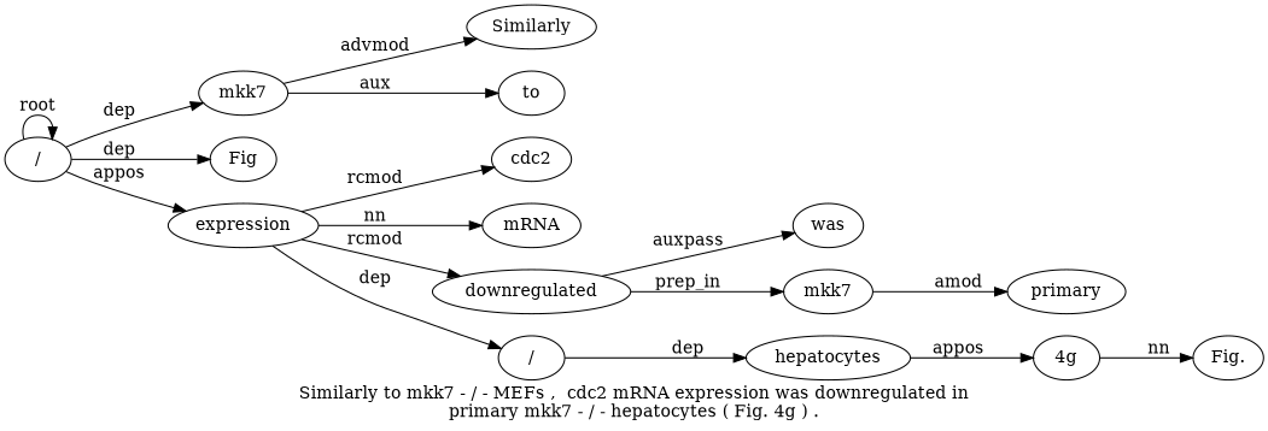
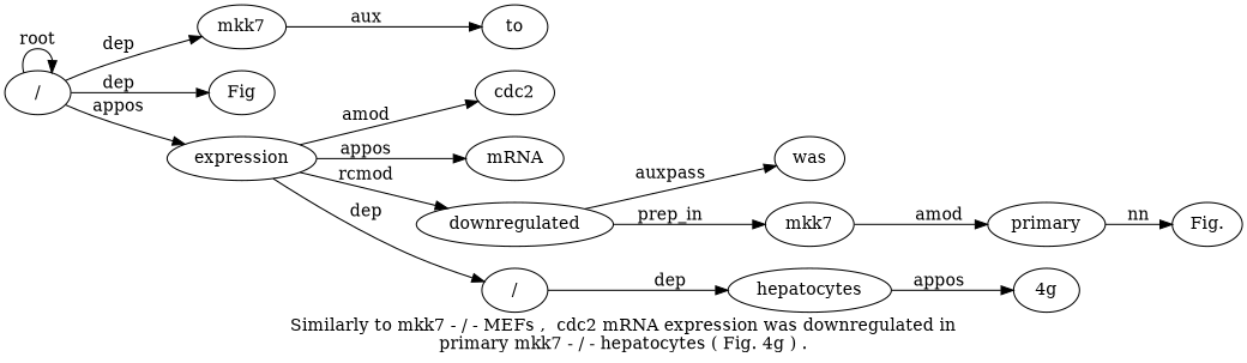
  digraph {
    label="Similarly to mkk7 - / - MEFs ,  cdc2 mRNA expression was downregulated in\nprimary mkk7 - / - hepatocytes ( Fig. 4g ) ."
    rankdir=LR
    node [fillcolor=white style=filled]
    n1 [label=mkk7]
-   n2 [label=Similarly]
    n3 [label=to]
    n4 [label="/"]
    n5 [label=Fig]
    n6 [label=expression]
    n7 [label=cdc2]
    n8 [label=mRNA]
    n9 [label=downregulated]
    n10 [label="/"]
    n11 [label=was]
    n12 [label=mkk7]
    n13 [label=hepatocytes]
    n14 [label=primary]
    n15 [label="4g"]
    n16 [label="Fig."]
-   n1 -> n2 [label=advmod]
    n1 -> n3 [label=aux]
    n4 -> n1 [label=dep]
    n4 -> n4 [label=root]
    n4 -> n5 [label=dep]
    n4 -> n6 [label=appos]
-   n6 -> n7 [label=rcmod]
-   n6 -> n8 [label=nn]
+   n6 -> n7 [label=amod]
+   n6 -> n8 [label=appos]
    n6 -> n9 [label=rcmod]
    n6 -> n10 [label=dep]
    n9 -> n11 [label=auxpass]
    n9 -> n12 [label=prep_in]
    n10 -> n13 [label=dep]
    n12 -> n14 [label=amod]
    n13 -> n15 [label=appos]
-   n15 -> n16 [label=nn]
+   n14 -> n16 [label=nn]
  }
